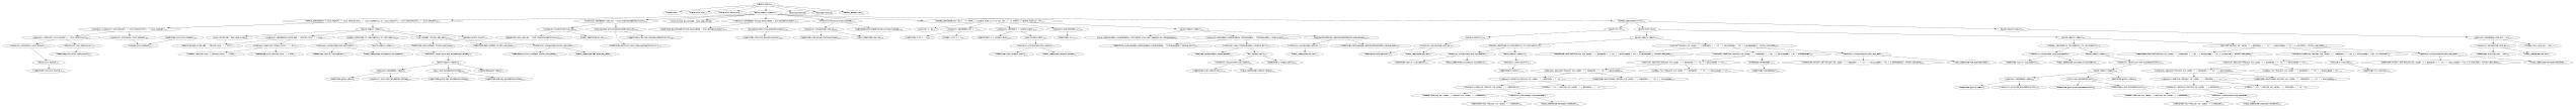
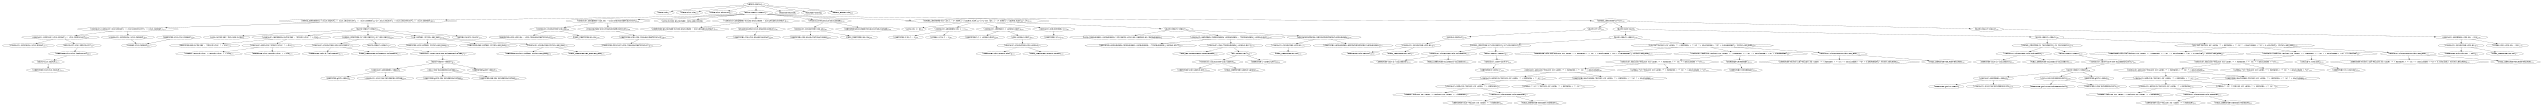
  digraph {
    fontname="Courier Prime"
    node [fontname="Courier Prime"]
    edge [fontname="Courier Prime"]
    n1 [label=<(METHOD,execute)<SUB>269</SUB>>]
    n2 [label=<(PARAM,this)<SUB>269</SUB>>]
    n3 [label=<(PARAM,File file)<SUB>269</SUB>>]
    n4 [label=<(PARAM,File directory)<SUB>269</SUB>>]
    n5 [label=<(BLOCK,&lt;empty&gt;,&lt;empty&gt;)<SUB>270</SUB>>]
    n6 [label=<(MODIFIER,PRIVATE)>]
    n7 [label=<(MODIFIER,VIRTUAL)>]
    n8 [label=<(METHOD_RETURN,void)<SUB>269</SUB>>]
    n9 [label=<(CONTROL_STRUCTURE,if (!file.exists() || file.isDirectory() || !file.canRead()),if (!file.exists() || file.isDirectory() || !file.canRead()))<SUB>271</SUB>>]
    n10 [label=<(&lt;operator&gt;.assignment,this.ant = this.createAntTask(directory))<SUB>280</SUB>>]
    n11 [label=<(LOCAL,String antfilename: java.lang.String)>]
    n12 [label=<(&lt;operator&gt;.assignment,String antfilename = file.getAbsolutePath())<SUB>281</SUB>>]
    n13 [label=<(setAntfile,setAntfile(antfilename))<SUB>282</SUB>>]
    n14 [label=<(CONTROL_STRUCTURE,for (int i = 0; Some(i &lt; targets.size()); i++),for (int i = 0; Some(i &lt; targets.size()); i++))<SUB>283</SUB>>]
    n15 [label=<(CONTROL_STRUCTURE,try,try)<SUB>288</SUB>>]
    n16 [label=<(&lt;operator&gt;.logicalOr,!file.exists() || file.isDirectory() || !file.canRead())<SUB>271</SUB>>]
    n17 [label=<(BLOCK,&lt;empty&gt;,&lt;empty&gt;)<SUB>271</SUB>>]
    n18 [label=<(&lt;operator&gt;.fieldAccess,this.ant)<SUB>280</SUB>>]
    n19 [label=<(createAntTask,this.createAntTask(directory))<SUB>280</SUB>>]
    n20 [label=<(IDENTIFIER,antfilename,String antfilename = file.getAbsolutePath())<SUB>281</SUB>>]
    n21 [label=<(getAbsolutePath,file.getAbsolutePath())<SUB>281</SUB>>]
    n22 [label=<(&lt;operator&gt;.fieldAccess,this.ant)<SUB>282</SUB>>]
    n23 [label=<(IDENTIFIER,antfilename,setAntfile(antfilename))<SUB>282</SUB>>]
    n24 [label=<(LOCAL,int i: int)>]
    n25 [label=<(&lt;operator&gt;.assignment,int i = 0)<SUB>283</SUB>>]
    n26 [label=<(&lt;operator&gt;.lessThan,i &lt; targets.size())<SUB>283</SUB>>]
    n27 [label=<(&lt;operator&gt;.postIncrement,i++)<SUB>283</SUB>>]
    n28 [label=<(BLOCK,&lt;empty&gt;,&lt;empty&gt;)<SUB>283</SUB>>]
    n29 [label=<(BLOCK,try,try)<SUB>288</SUB>>]
    n30 [label=<(BLOCK,catch,catch)>]
    n31 [label=<(BLOCK,finally,finally)<SUB>305</SUB>>]
    n32 [label=<(&lt;operator&gt;.logicalOr,!file.exists() || file.isDirectory())<SUB>271</SUB>>]
    n33 [label=<(&lt;operator&gt;.logicalNot,!file.canRead())<SUB>271</SUB>>]
    n34 [label=<(LOCAL,String msg: java.lang.String)>]
    n35 [label=<(&lt;operator&gt;.assignment,String msg = &quot;Invalid file: &quot; + file)<SUB>272</SUB>>]
    n36 [label=<(CONTROL_STRUCTURE,if (failOnError),if (failOnError))<SUB>273</SUB>>]
    n37 [label=<(log,log(msg, Project.MSG_WARN))<SUB>276</SUB>>]
    n38 [label=<(RETURN,return;,return;)<SUB>277</SUB>>]
    n39 [label=<(&lt;operator&gt;.logicalNot,!file.exists())<SUB>271</SUB>>]
    n40 [label=<(isDirectory,file.isDirectory())<SUB>271</SUB>>]
    n41 [label=<(canRead,file.canRead())<SUB>271</SUB>>]
    n42 [label=<(exists,file.exists())<SUB>271</SUB>>]
    n43 [label=<(IDENTIFIER,file,file.isDirectory())<SUB>271</SUB>>]
    n44 [label=<(IDENTIFIER,file,file.exists())<SUB>271</SUB>>]
    n45 [label=<(IDENTIFIER,file,file.canRead())<SUB>271</SUB>>]
    n46 [label=<(IDENTIFIER,msg,String msg = &quot;Invalid file: &quot; + file)<SUB>272</SUB>>]
    n47 [label=<(&lt;operator&gt;.addition,&quot;Invalid file: &quot; + file)<SUB>272</SUB>>]
    n48 [label=<(&lt;operator&gt;.fieldAccess,this.failOnError)<SUB>273</SUB>>]
    n49 [label=<(BLOCK,&lt;empty&gt;,&lt;empty&gt;)<SUB>273</SUB>>]
    n50 [label=<(IDENTIFIER,this,log(msg, Project.MSG_WARN))<SUB>276</SUB>>]
    n51 [label=<(IDENTIFIER,msg,log(msg, Project.MSG_WARN))<SUB>276</SUB>>]
    n52 [label=<(&lt;operator&gt;.fieldAccess,Project.MSG_WARN)<SUB>276</SUB>>]
    n53 [label=<(LITERAL,&quot;Invalid file: &quot;,&quot;Invalid file: &quot; + file)<SUB>272</SUB>>]
    n54 [label=<(IDENTIFIER,file,&quot;Invalid file: &quot; + file)<SUB>272</SUB>>]
    n55 [label=<(IDENTIFIER,this,if (failOnError))<SUB>273</SUB>>]
    n56 [label=<(FIELD_IDENTIFIER,failOnError,failOnError)<SUB>273</SUB>>]
    n57 [label=<(&lt;operator&gt;.throw,throw new BuildException(msg);)<SUB>274</SUB>>]
    n58 [label=<(BLOCK,&lt;empty&gt;,&lt;empty&gt;)<SUB>274</SUB>>]
    n59 [label=<(&lt;operator&gt;.assignment,&lt;empty&gt;)>]
    n60 [label=<(&lt;init&gt;,new BuildException(msg))<SUB>274</SUB>>]
    n61 [label=<(IDENTIFIER,$obj9,&lt;empty&gt;)>]
    n62 [label=<(IDENTIFIER,$obj9,&lt;empty&gt;)>]
    n63 [label=<(&lt;operator&gt;.alloc,new BuildException(msg))<SUB>274</SUB>>]
    n64 [label=<(IDENTIFIER,$obj9,new BuildException(msg))>]
    n65 [label=<(IDENTIFIER,msg,new BuildException(msg))<SUB>274</SUB>>]
    n66 [label=<(IDENTIFIER,Project,log(msg, Project.MSG_WARN))<SUB>276</SUB>>]
    n67 [label=<(FIELD_IDENTIFIER,MSG_WARN,MSG_WARN)<SUB>276</SUB>>]
    n68 [label=<(IDENTIFIER,this,this.ant = this.createAntTask(directory))<SUB>280</SUB>>]
    n69 [label=<(FIELD_IDENTIFIER,ant,ant)<SUB>280</SUB>>]
    n70 [label=<(IDENTIFIER,this,this.createAntTask(directory))<SUB>280</SUB>>]
    n71 [label=<(IDENTIFIER,directory,this.createAntTask(directory))<SUB>280</SUB>>]
    n72 [label=<(IDENTIFIER,file,file.getAbsolutePath())<SUB>281</SUB>>]
    n73 [label=<(IDENTIFIER,this,setAntfile(antfilename))<SUB>282</SUB>>]
    n74 [label=<(FIELD_IDENTIFIER,ant,ant)<SUB>282</SUB>>]
    n75 [label=<(IDENTIFIER,i,int i = 0)<SUB>283</SUB>>]
    n76 [label=<(LITERAL,0,int i = 0)<SUB>283</SUB>>]
    n77 [label=<(IDENTIFIER,i,i &lt; targets.size())<SUB>283</SUB>>]
    n78 [label=<(size,targets.size())<SUB>283</SUB>>]
    n79 [label=<(IDENTIFIER,i,i++)<SUB>283</SUB>>]
    n80 [label=<(LOCAL,TargetElement targetElement: org.apache.tools.ant.taskdefs.Ant.TargetElement)>]
    n81 [label=<(&lt;operator&gt;.assignment,TargetElement targetElement = (TargetElement) targets.get(i))<SUB>284</SUB>>]
    n82 [label=<(addConfiguredTarget,addConfiguredTarget(targetElement))<SUB>285</SUB>>]
    n83 [label=<(&lt;operator&gt;.fieldAccess,this.targets)<SUB>283</SUB>>]
    n84 [label=<(IDENTIFIER,this,targets.size())<SUB>283</SUB>>]
    n85 [label=<(FIELD_IDENTIFIER,targets,targets)<SUB>283</SUB>>]
    n86 [label=<(IDENTIFIER,targetElement,TargetElement targetElement = (TargetElement) targets.get(i))<SUB>284</SUB>>]
    n87 [label=<(&lt;operator&gt;.cast,(TargetElement) targets.get(i))<SUB>284</SUB>>]
    n88 [label=<(&lt;operator&gt;.fieldAccess,this.ant)<SUB>285</SUB>>]
    n89 [label=<(IDENTIFIER,targetElement,addConfiguredTarget(targetElement))<SUB>285</SUB>>]
    n90 [label=<(TYPE_REF,TargetElement,TargetElement)<SUB>284</SUB>>]
    n91 [label=<(get,targets.get(i))<SUB>284</SUB>>]
    n92 [label=<(&lt;operator&gt;.fieldAccess,this.targets)<SUB>284</SUB>>]
    n93 [label=<(IDENTIFIER,i,targets.get(i))<SUB>284</SUB>>]
    n94 [label=<(IDENTIFIER,this,targets.get(i))<SUB>284</SUB>>]
    n95 [label=<(FIELD_IDENTIFIER,targets,targets)<SUB>284</SUB>>]
    n96 [label=<(FIELD_IDENTIFIER,ant,ant)<SUB>285</SUB>>]
    n97 [label=<(execute,execute())<SUB>289</SUB>>]
    n98 [label=<(BLOCK,&lt;empty&gt;,&lt;empty&gt;)<SUB>290</SUB>>]
    n99 [label=<(BLOCK,&lt;empty&gt;,&lt;empty&gt;)<SUB>297</SUB>>]
    n100 [label=<(&lt;operator&gt;.assignment,this.ant = null)<SUB>306</SUB>>]
    n101 [label=<(&lt;operator&gt;.fieldAccess,this.ant)<SUB>289</SUB>>]
    n102 [label=<(IDENTIFIER,this,execute())<SUB>289</SUB>>]
    n103 [label=<(FIELD_IDENTIFIER,ant,ant)<SUB>289</SUB>>]
    n104 [label=<(CONTROL_STRUCTURE,if (failOnError),if (failOnError))<SUB>291</SUB>>]
    n105 [label=<(log,log(&quot;Failure for target '&quot; + subTarget + &quot;' of: &quot; + antfilename + &quot;\n&quot; + e.getMessage(), Project.MSG_WARN))<SUB>294</SUB>>]
    n106 [label=<(CONTROL_STRUCTURE,if (failOnError),if (failOnError))<SUB>298</SUB>>]
    n107 [label=<(log,log(&quot;Failure for target '&quot; + subTarget + &quot;' of: &quot; + antfilename + &quot;\n&quot; + e.toString(), Project.MSG_WARN))<SUB>301</SUB>>]
    n108 [label=<(&lt;operator&gt;.fieldAccess,this.failOnError)<SUB>291</SUB>>]
    n109 [label=<(BLOCK,&lt;empty&gt;,&lt;empty&gt;)<SUB>291</SUB>>]
    n110 [label=<(IDENTIFIER,this,log(&quot;Failure for target '&quot; + subTarget + &quot;' of: &quot; + antfilename + &quot;\n&quot; + e.getMessage(), Project.MSG_WARN))<SUB>294</SUB>>]
    n111 [label=<(&lt;operator&gt;.addition,&quot;Failure for target '&quot; + subTarget + &quot;' of: &quot; + antfilename + &quot;\n&quot; + e.getMessage())<SUB>294</SUB>>]
    n112 [label=<(&lt;operator&gt;.fieldAccess,Project.MSG_WARN)<SUB>296</SUB>>]
    n113 [label=<(IDENTIFIER,this,if (failOnError))<SUB>291</SUB>>]
    n114 [label=<(FIELD_IDENTIFIER,failOnError,failOnError)<SUB>291</SUB>>]
    n115 [label=<(&lt;operator&gt;.throw,throw e;)<SUB>292</SUB>>]
    n116 [label=<(IDENTIFIER,e,throw e;)<SUB>292</SUB>>]
    n117 [label=<(&lt;operator&gt;.addition,&quot;Failure for target '&quot; + subTarget + &quot;' of: &quot; + antfilename + &quot;\n&quot;)<SUB>294</SUB>>]
    n118 [label=<(getMessage,getMessage())<SUB>296</SUB>>]
    n119 [label=<(IDENTIFIER,Project,log(&quot;Failure for target '&quot; + subTarget + &quot;' of: &quot; + antfilename + &quot;\n&quot; + e.getMessage(), Project.MSG_WARN))<SUB>296</SUB>>]
    n120 [label=<(FIELD_IDENTIFIER,MSG_WARN,MSG_WARN)<SUB>296</SUB>>]
    n121 [label=<(&lt;operator&gt;.addition,&quot;Failure for target '&quot; + subTarget + &quot;' of: &quot; + antfilename)<SUB>294</SUB>>]
    n122 [label=<(LITERAL,&quot;\n&quot;,&quot;Failure for target '&quot; + subTarget + &quot;' of: &quot; + antfilename + &quot;\n&quot;)<SUB>295</SUB>>]
    n123 [label=<(IDENTIFIER,e,getMessage())<SUB>296</SUB>>]
    n124 [label=<(&lt;operator&gt;.addition,&quot;Failure for target '&quot; + subTarget + &quot;' of: &quot;)<SUB>294</SUB>>]
    n125 [label=<(IDENTIFIER,antfilename,&quot;Failure for target '&quot; + subTarget + &quot;' of: &quot; + antfilename)<SUB>295</SUB>>]
    n126 [label=<(&lt;operator&gt;.addition,&quot;Failure for target '&quot; + subTarget)<SUB>294</SUB>>]
    n127 [label=<(LITERAL,&quot;' of: &quot;,&quot;Failure for target '&quot; + subTarget + &quot;' of: &quot;)<SUB>295</SUB>>]
    n128 [label=<(LITERAL,&quot;Failure for target '&quot;,&quot;Failure for target '&quot; + subTarget)<SUB>294</SUB>>]
    n129 [label=<(&lt;operator&gt;.fieldAccess,this.subTarget)<SUB>294</SUB>>]
    n130 [label=<(IDENTIFIER,this,&quot;Failure for target '&quot; + subTarget)<SUB>294</SUB>>]
    n131 [label=<(FIELD_IDENTIFIER,subTarget,subTarget)<SUB>294</SUB>>]
    n132 [label=<(&lt;operator&gt;.fieldAccess,this.failOnError)<SUB>298</SUB>>]
    n133 [label=<(BLOCK,&lt;empty&gt;,&lt;empty&gt;)<SUB>298</SUB>>]
    n134 [label=<(IDENTIFIER,this,log(&quot;Failure for target '&quot; + subTarget + &quot;' of: &quot; + antfilename + &quot;\n&quot; + e.toString(), Project.MSG_WARN))<SUB>301</SUB>>]
    n135 [label=<(&lt;operator&gt;.addition,&quot;Failure for target '&quot; + subTarget + &quot;' of: &quot; + antfilename + &quot;\n&quot; + e.toString())<SUB>301</SUB>>]
    n136 [label=<(&lt;operator&gt;.fieldAccess,Project.MSG_WARN)<SUB>304</SUB>>]
    n137 [label=<(IDENTIFIER,this,if (failOnError))<SUB>298</SUB>>]
    n138 [label=<(FIELD_IDENTIFIER,failOnError,failOnError)<SUB>298</SUB>>]
    n139 [label=<(&lt;operator&gt;.throw,throw new BuildException(e);)<SUB>299</SUB>>]
    n140 [label=<(BLOCK,&lt;empty&gt;,&lt;empty&gt;)<SUB>299</SUB>>]
    n141 [label=<(&lt;operator&gt;.assignment,&lt;empty&gt;)>]
    n142 [label=<(&lt;init&gt;,new BuildException(e))<SUB>299</SUB>>]
    n143 [label=<(IDENTIFIER,$obj10,&lt;empty&gt;)>]
    n144 [label=<(IDENTIFIER,$obj10,&lt;empty&gt;)>]
    n145 [label=<(&lt;operator&gt;.alloc,new BuildException(e))<SUB>299</SUB>>]
    n146 [label=<(IDENTIFIER,$obj10,new BuildException(e))>]
    n147 [label=<(IDENTIFIER,e,new BuildException(e))<SUB>299</SUB>>]
    n148 [label=<(&lt;operator&gt;.addition,&quot;Failure for target '&quot; + subTarget + &quot;' of: &quot; + antfilename + &quot;\n&quot;)<SUB>301</SUB>>]
    n149 [label=<(toString,e.toString())<SUB>303</SUB>>]
    n150 [label=<(IDENTIFIER,Project,log(&quot;Failure for target '&quot; + subTarget + &quot;' of: &quot; + antfilename + &quot;\n&quot; + e.toString(), Project.MSG_WARN))<SUB>304</SUB>>]
    n151 [label=<(FIELD_IDENTIFIER,MSG_WARN,MSG_WARN)<SUB>304</SUB>>]
    n152 [label=<(&lt;operator&gt;.addition,&quot;Failure for target '&quot; + subTarget + &quot;' of: &quot; + antfilename)<SUB>301</SUB>>]
    n153 [label=<(LITERAL,&quot;\n&quot;,&quot;Failure for target '&quot; + subTarget + &quot;' of: &quot; + antfilename + &quot;\n&quot;)<SUB>302</SUB>>]
    n154 [label=<(IDENTIFIER,e,e.toString())<SUB>304</SUB>>]
    n155 [label=<(&lt;operator&gt;.addition,&quot;Failure for target '&quot; + subTarget + &quot;' of: &quot;)<SUB>301</SUB>>]
    n156 [label=<(IDENTIFIER,antfilename,&quot;Failure for target '&quot; + subTarget + &quot;' of: &quot; + antfilename)<SUB>302</SUB>>]
    n157 [label=<(&lt;operator&gt;.addition,&quot;Failure for target '&quot; + subTarget)<SUB>301</SUB>>]
    n158 [label=<(LITERAL,&quot;' of: &quot;,&quot;Failure for target '&quot; + subTarget + &quot;' of: &quot;)<SUB>302</SUB>>]
    n159 [label=<(LITERAL,&quot;Failure for target '&quot;,&quot;Failure for target '&quot; + subTarget)<SUB>301</SUB>>]
    n160 [label=<(&lt;operator&gt;.fieldAccess,this.subTarget)<SUB>301</SUB>>]
    n161 [label=<(IDENTIFIER,this,&quot;Failure for target '&quot; + subTarget)<SUB>301</SUB>>]
    n162 [label=<(FIELD_IDENTIFIER,subTarget,subTarget)<SUB>301</SUB>>]
    n163 [label=<(&lt;operator&gt;.fieldAccess,this.ant)<SUB>306</SUB>>]
    n164 [label=<(LITERAL,null,this.ant = null)<SUB>306</SUB>>]
    n165 [label=<(IDENTIFIER,this,this.ant = null)<SUB>306</SUB>>]
    n166 [label=<(FIELD_IDENTIFIER,ant,ant)<SUB>306</SUB>>]
    n1 -> n2
    n1 -> n3
    n1 -> n4
    n1 -> n5
    n1 -> n6
    n1 -> n7
    n1 -> n8
    n5 -> n9
    n5 -> n10
    n5 -> n11
    n5 -> n12
    n5 -> n13
    n5 -> n14
    n5 -> n15
    n9 -> n16
    n9 -> n17
    n10 -> n18
    n10 -> n19
    n12 -> n20
    n12 -> n21
    n13 -> n22
    n13 -> n23
    n14 -> n24
    n14 -> n25
    n14 -> n26
    n14 -> n27
    n14 -> n28
    n15 -> n29
    n15 -> n30
    n15 -> n31
    n16 -> n32
    n16 -> n33
    n17 -> n34
    n17 -> n35
    n17 -> n36
    n17 -> n37
    n17 -> n38
    n18 -> n68
    n18 -> n69
    n19 -> n70
-   n19 -> n71
+   n70 -> n71
    n21 -> n72
    n22 -> n73
    n22 -> n74
    n25 -> n75
    n25 -> n76
    n26 -> n77
    n26 -> n78
    n27 -> n79
    n28 -> n80
    n28 -> n81
    n28 -> n82
    n29 -> n97
    n30 -> n98
    n30 -> n99
    n31 -> n100
    n32 -> n39
    n32 -> n40
    n33 -> n41
    n35 -> n46
    n35 -> n47
    n36 -> n48
    n36 -> n49
    n37 -> n50
    n37 -> n51
    n37 -> n52
-   n39 -> n42
+   n43 -> n42
    n40 -> n43
    n42 -> n44
    n45 -> n41
    n47 -> n53
    n47 -> n54
    n48 -> n55
    n48 -> n56
    n49 -> n57
    n52 -> n66
    n52 -> n67
    n57 -> n58
    n58 -> n59
    n58 -> n60
    n58 -> n61
    n59 -> n62
    n59 -> n63
    n60 -> n64
    n60 -> n65
    n78 -> n83
    n81 -> n86
    n81 -> n87
    n82 -> n88
    n82 -> n89
    n83 -> n84
    n83 -> n85
    n87 -> n90
    n87 -> n91
    n88 -> n96
    n91 -> n92
    n91 -> n93
    n92 -> n94
    n92 -> n95
    n97 -> n101
    n98 -> n104
    n98 -> n105
    n99 -> n106
    n99 -> n107
    n100 -> n163
    n100 -> n164
    n101 -> n102
    n101 -> n103
    n104 -> n108
    n104 -> n109
    n105 -> n110
    n105 -> n111
    n105 -> n112
    n106 -> n132
    n106 -> n133
    n107 -> n134
    n107 -> n135
    n107 -> n136
    n108 -> n113
    n108 -> n114
    n109 -> n115
    n111 -> n117
    n111 -> n118
    n112 -> n119
    n112 -> n120
    n115 -> n116
    n117 -> n121
    n117 -> n122
    n118 -> n123
    n121 -> n124
    n121 -> n125
    n124 -> n126
    n124 -> n127
    n126 -> n128
    n126 -> n129
    n129 -> n130
    n129 -> n131
    n132 -> n137
    n132 -> n138
    n133 -> n139
    n135 -> n148
    n135 -> n149
    n136 -> n150
    n136 -> n151
    n139 -> n140
    n140 -> n141
    n140 -> n142
    n140 -> n143
    n141 -> n144
    n141 -> n145
    n142 -> n146
    n142 -> n147
    n148 -> n152
    n148 -> n153
    n149 -> n154
    n152 -> n155
    n152 -> n156
    n155 -> n157
    n155 -> n158
    n157 -> n159
    n157 -> n160
    n160 -> n161
    n160 -> n162
    n163 -> n165
    n163 -> n166
  }
